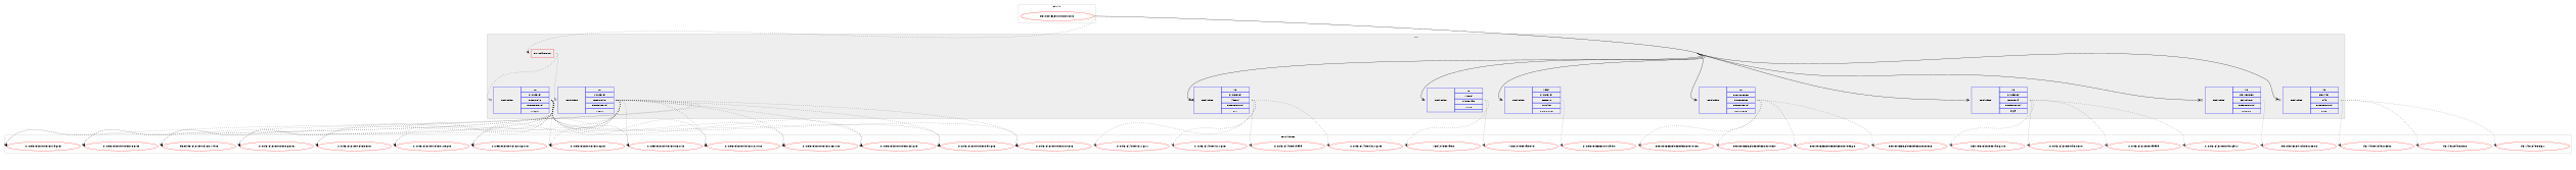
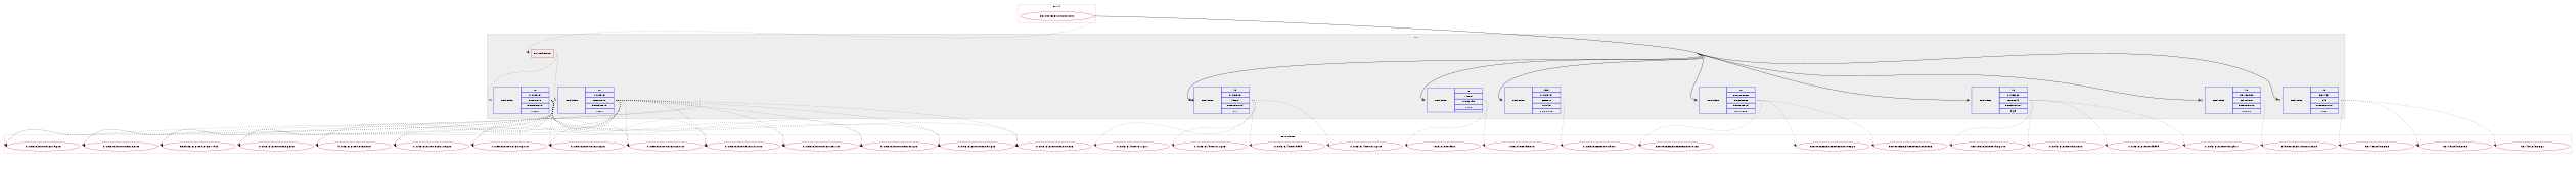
  digraph {
    compound=true
    concentrate=true
    fontname=Helvetica
    fontsize=10
    newrank=true
    rankdir=TB
    ranksep=1.5
    node [color=red fontname=Helvetica fontsize=10]
    edge [arrowhead=vee headport=w style=dotted tailport=e weight=100]
    n1 [label="dev-dotnet/gio-sharp-0.3-r1" width=4]
    n2 [color=blue label=<<TABLE BORDER="0" CELLBORDER="1" CELLSPACING="0" CELLPADDING="4" WIDTH="220"><TR><TD ROWSPAN="6" CELLPADDING="30">pack_dep</TD></TR><TR><TD WIDTH="110">no</TD></TR><TR><TD>sys-devel</TD></TR><TR><TD>automake</TD></TR><TR><TD>greaterequal</TD></TR><TR><TD>1.16.1</TD></TR></TABLE>> shape=none]
    n3 [color=blue label=<<TABLE BORDER="0" CELLBORDER="1" CELLSPACING="0" CELLPADDING="4" WIDTH="220"><TR><TD ROWSPAN="6" CELLPADDING="30">pack_dep</TD></TR><TR><TD WIDTH="110">no</TD></TR><TR><TD>sys-devel</TD></TR><TR><TD>automake</TD></TR><TR><TD>greaterequal</TD></TR><TR><TD>1.15.1</TD></TR></TABLE>> shape=none]
    n4 [label=<<TABLE BORDER="0" CELLBORDER="1" CELLSPACING="0" CELLPADDING="4"><TR><TD CELLPADDING="10">any_of_group</TD></TR></TABLE>> shape=none]
    n5 [color=blue label=<<TABLE BORDER="0" CELLBORDER="1" CELLSPACING="0" CELLPADDING="4" WIDTH="220"><TR><TD ROWSPAN="6" CELLPADDING="30">pack_dep</TD></TR><TR><TD WIDTH="110">no</TD></TR><TR><TD>app-portage</TD></TR><TR><TD>elt-patches</TD></TR><TR><TD>greaterequal</TD></TR><TR><TD>20170815</TD></TR></TABLE>> shape=none]
    n6 [color=blue label=<<TABLE BORDER="0" CELLBORDER="1" CELLSPACING="0" CELLPADDING="4" WIDTH="220"><TR><TD ROWSPAN="6" CELLPADDING="30">pack_dep</TD></TR><TR><TD WIDTH="110">no</TD></TR><TR><TD>sys-devel</TD></TR><TR><TD>autoconf</TD></TR><TR><TD>greaterequal</TD></TR><TR><TD>2.69</TD></TR></TABLE>> shape=none]
    n7 [color=blue label=<<TABLE BORDER="0" CELLBORDER="1" CELLSPACING="0" CELLPADDING="4" WIDTH="220"><TR><TD ROWSPAN="6" CELLPADDING="30">pack_dep</TD></TR><TR><TD WIDTH="110">no</TD></TR><TR><TD>sys-devel</TD></TR><TR><TD>libtool</TD></TR><TR><TD>greaterequal</TD></TR><TR><TD>2.4</TD></TR></TABLE>> shape=none]
    n8 [color=blue label=<<TABLE BORDER="0" CELLBORDER="1" CELLSPACING="0" CELLPADDING="4" WIDTH="220"><TR><TD ROWSPAN="6" CELLPADDING="30">pack_dep</TD></TR><TR><TD WIDTH="110">no</TD></TR><TR><TD>virtual</TD></TR><TR><TD>pkgconfig</TD></TR><TR><TD>none</TD></TR><TR><TD></TD></TR></TABLE>> shape=none]
    n9 [color=blue label=<<TABLE BORDER="0" CELLBORDER="1" CELLSPACING="0" CELLPADDING="4" WIDTH="220"><TR><TD ROWSPAN="6" CELLPADDING="30">pack_dep</TD></TR><TR><TD WIDTH="110">weak</TD></TR><TR><TD>sys-devel</TD></TR><TR><TD>gettext</TD></TR><TR><TD>smaller</TD></TR><TR><TD>0.18.1.1-r3</TD></TR></TABLE>> shape=none]
    n10 [color=blue label=<<TABLE BORDER="0" CELLBORDER="1" CELLSPACING="0" CELLPADDING="4" WIDTH="220"><TR><TD ROWSPAN="6" CELLPADDING="30">pack_dep</TD></TR><TR><TD WIDTH="110">no</TD></TR><TR><TD>dev-dotnet</TD></TR><TR><TD>gtk-sharp</TD></TR><TR><TD>greaterequal</TD></TR><TR><TD>2.12.21</TD></TR></TABLE>> shape=none]
    n11 [color=blue label=<<TABLE BORDER="0" CELLBORDER="1" CELLSPACING="0" CELLPADDING="4" WIDTH="220"><TR><TD ROWSPAN="6" CELLPADDING="30">pack_dep</TD></TR><TR><TD WIDTH="110">no</TD></TR><TR><TD>dev-libs</TD></TR><TR><TD>glib</TD></TR><TR><TD>greaterequal</TD></TR><TR><TD>2.22</TD></TR></TABLE>> shape=none]
    n12 [label="sys-devel/automake-1.10.3-r3" width=4]
    n13 [label="sys-devel/automake-1.91.6-r3" width=4]
    n14 [label="sys-devel/automake-1.12.6-r2" width=4]
    n15 [label="sys-devel/automake-1.13.4-r2" width=4]
    n16 [label="sys-devel/automake-1.14.1-r2" width=4]
    n17 [label="sys-devel/automake-1.15.1-r2" width=4]
    n18 [label="sys-devel/automake-1.16-r2" width=4]
    n19 [label="sys-devel/automake-1.16.1-r1" width=4]
    n20 [label="sys-devel/automake-1.4_p6-r2" width=4]
    n21 [label="sys-devel/automake-1.5-r2" width=4]
    n22 [label="sys-devel/automake-1.6.3-r2" width=4]
    n23 [label="devel-devel/automake-1.7.9-r3" width=4]
    n24 [label="sys-devel/automake-1.8.5-r5" width=4]
    n25 [label="sys-devel/automake-1.9.6-r5" width=4]
-   n26 [label="app-portage/elt-patches-20170317" width=4]
    n27 [label="app-portage/elt-patches-20170422" width=4]
    n28 [label="app-portage/elt-patches-20120815" width=4]
    n29 [label="app-portage/elt-patches-20170826.1" width=4]
    n30 [label="sys-devel/autoconf-2.13-r1" width=4]
    n31 [label="pack-devel/autoconf-2.64-r1" width=4]
    n32 [label="sys-devel/autoconf-2.69-r4" width=4]
    n33 [label="sys-devel/autoconf-9999" width=4]
    n34 [label="sys-devel/libtool-2.4.6-r3" width=4]
    n35 [label="sys-devel/libtool-2.4.6-r4" width=4]
    n36 [label="sys-devel/libtool-2.4.6-r5" width=4]
    n37 [label="sys-devel/libtool-9999" width=4]
    n38 [label="virtual/pkgconfig-0-r1" width=4]
-   n39 [label="weak/pkgconfig-1" width=4]
+   n39 [label="virtual/pkgconfig-1" width=4]
    n40 [label="sys-devel/gettext-0.19.8.1" width=4]
-   n41 [label="dev-dotnet/gtk-sharp-2.12.21" width=4]
+   n41 [label="glib-dotnet/gtk-sharp-2.12.21" width=4]
    n42 [label="dev-libs/glib-2.56.4" width=4]
    n43 [label="dev-libs/glib-2.58.2" width=4]
-   n44 [label="dev-libtool/glib-2.58.3" width=4]
+   n44 [label="dev-libs/glib-2.58.3" width=4]
    subgraph cluster_1 {
      color=gray
      label=<<i>ebuild</i>>
      rank=same
      n1
    }
    subgraph cluster_2 {
      color=gray
      label=<<i>dependencies</i>>
      subgraph cluster_3 {
        color=gray
        fillcolor="#eeeeee"
        label=<<i>compile</i>>
        style=filled
        subgraph sub_4 {
          color=gray
          fillcolor="#eeeeee"
          label=<<i>compile</i>>
          style=filled
          n4
          subgraph sub_5 {
            color=gray
            fillcolor="#eeeeee"
            label=<<i>compile</i>>
            style=filled
            n2
          }
          subgraph sub_6 {
            color=gray
            fillcolor="#eeeeee"
            label=<<i>compile</i>>
            style=filled
            n3
          }
        }
        subgraph sub_7 {
          color=gray
          fillcolor="#eeeeee"
          label=<<i>compile</i>>
          style=filled
          n5
        }
        subgraph sub_8 {
          color=gray
          fillcolor="#eeeeee"
          label=<<i>compile</i>>
          style=filled
          n6
        }
        subgraph sub_9 {
          color=gray
          fillcolor="#eeeeee"
          label=<<i>compile</i>>
          style=filled
          n7
        }
        subgraph sub_10 {
          color=gray
          fillcolor="#eeeeee"
          label=<<i>compile</i>>
          style=filled
          n8
        }
        subgraph sub_11 {
          color=gray
          fillcolor="#eeeeee"
          label=<<i>compile</i>>
          style=filled
          n9
        }
      }
      subgraph cluster_12 {
        color=gray
        fillcolor="#eeeeee"
        label=<<i>compile and run</i>>
        style=filled
        subgraph sub_13 {
          color=gray
          fillcolor="#eeeeee"
          label=<<i>compile and run</i>>
          style=filled
          n10
        }
        subgraph sub_14 {
          color=gray
          fillcolor="#eeeeee"
          label=<<i>compile and run</i>>
          style=filled
          n11
        }
      }
      subgraph cluster_15 {
        color=gray
        fillcolor="#eeeeee"
        label=<<i>run</i>>
        style=filled
      }
    }
    subgraph cluster_16 {
      color=gray
      label=<<i>candidates</i>>
      rank=same
      subgraph sub_17 {
        color=black
        label=<<i>candidates</i>>
        nodesep=1
        rank=same
        n12
        n13
        n14
        n15
        n16
        n17
        n18
        n19
        n20
        n21
        n22
        n23
        n24
        n25
      }
      subgraph sub_18 {
        color=black
        label=<<i>candidates</i>>
        nodesep=1
        rank=same
        n12
        n13
        n14
        n15
        n16
        n17
        n18
        n19
        n20
        n21
        n22
        n23
        n24
        n25
      }
      subgraph sub_19 {
        color=black
        label=<<i>candidates</i>>
        nodesep=1
        rank=same
-       n26
        n27
        n28
        n29
      }
      subgraph sub_20 {
        color=black
        label=<<i>candidates</i>>
        nodesep=1
        rank=same
        n30
        n31
        n32
        n33
      }
      subgraph sub_21 {
        color=black
        label=<<i>candidates</i>>
        nodesep=1
        rank=same
        n34
        n35
        n36
        n37
      }
      subgraph sub_22 {
        color=black
        label=<<i>candidates</i>>
        nodesep=1
        rank=same
        n38
        n39
      }
      subgraph sub_23 {
        color=black
        label=<<i>candidates</i>>
        nodesep=1
        rank=same
        n40
      }
      subgraph sub_24 {
        color=black
        label=<<i>candidates</i>>
        nodesep=1
        rank=same
        n41
      }
      subgraph sub_25 {
        color=black
        label=<<i>candidates</i>>
        nodesep=1
        rank=same
        n42
        n43
        n44
      }
    }
    n1 -> n4 [weight=20]
    n1 -> n5 [style=solid weight=20]
    n1 -> n6 [style=solid weight=20]
    n1 -> n7 [style=solid weight=20]
    n1 -> n8 [style=solid weight=20]
    n1 -> n9 [style=solid weight=20]
    n1 -> n10 [arrowhead=odotvee style=solid weight=20]
    n1 -> n11 [arrowhead=odotvee style=solid weight=20]
    n2 -> n12
    n2 -> n13
    n2 -> n14
    n2 -> n15
    n2 -> n16
    n2 -> n17
    n2 -> n18
    n2 -> n19
    n2 -> n20
    n2 -> n21
    n2 -> n22
    n2 -> n23
    n2 -> n24
    n2 -> n25
    n3 -> n12
    n3 -> n13
    n3 -> n14
    n3 -> n15
    n3 -> n16
    n3 -> n17
    n3 -> n18
    n3 -> n19
    n3 -> n20
    n3 -> n21
    n3 -> n22
    n3 -> n23
    n3 -> n24
    n3 -> n25
    n4 -> n2 [arrowhead=oinv weight=20]
    n4 -> n3 [arrowhead=oinv weight=20]
-   n5 -> n26
    n5 -> n27
    n5 -> n28
    n5 -> n29
    n6 -> n30
    n6 -> n31
    n6 -> n32
    n6 -> n33
    n7 -> n34
    n7 -> n35
    n7 -> n36
    n7 -> n37
    n8 -> n38
    n8 -> n39
    n9 -> n40
    n10 -> n41
    n11 -> n42
    n11 -> n43
    n11 -> n44
  }
